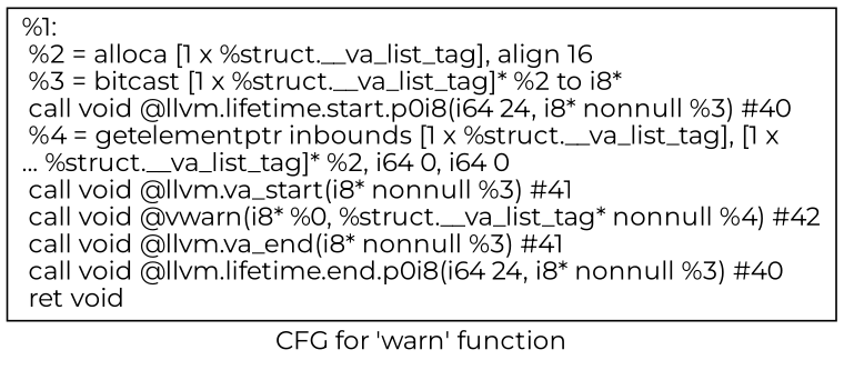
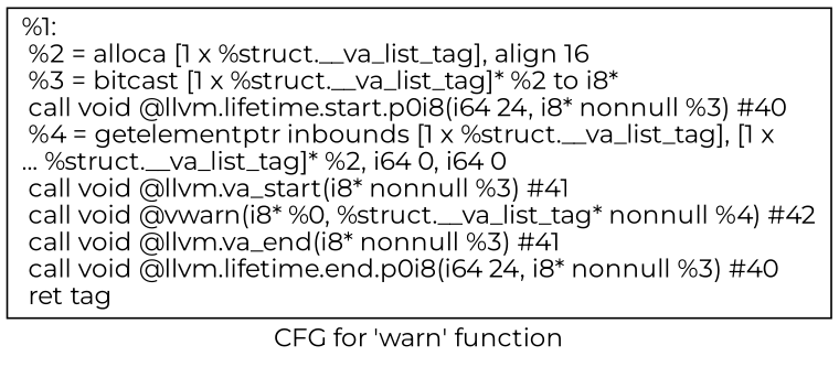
  digraph {
    label="CFG for 'warn' function"
    rankdir=LR
    fontname=Montserrat
-   n1 [label="{%1:\l  %2 = alloca [1 x %struct.__va_list_tag], align 16\l  %3 = bitcast [1 x %struct.__va_list_tag]* %2 to i8*\l  call void @llvm.lifetime.start.p0i8(i64 24, i8* nonnull %3) #40\l  %4 = getelementptr inbounds [1 x %struct.__va_list_tag], [1 x\l... %struct.__va_list_tag]* %2, i64 0, i64 0\l  call void @llvm.va_start(i8* nonnull %3) #41\l  call void @vwarn(i8* %0, %struct.__va_list_tag* nonnull %4) #42\l  call void @llvm.va_end(i8* nonnull %3) #41\l  call void @llvm.lifetime.end.p0i8(i64 24, i8* nonnull %3) #40\l  ret void\l}" shape=record fontname=Montserrat]
+   n1 [label="{%1:\l  %2 = alloca [1 x %struct.__va_list_tag], align 16\l  %3 = bitcast [1 x %struct.__va_list_tag]* %2 to i8*\l  call void @llvm.lifetime.start.p0i8(i64 24, i8* nonnull %3) #40\l  %4 = getelementptr inbounds [1 x %struct.__va_list_tag], [1 x\l... %struct.__va_list_tag]* %2, i64 0, i64 0\l  call void @llvm.va_start(i8* nonnull %3) #41\l  call void @vwarn(i8* %0, %struct.__va_list_tag* nonnull %4) #42\l  call void @llvm.va_end(i8* nonnull %3) #41\l  call void @llvm.lifetime.end.p0i8(i64 24, i8* nonnull %3) #40\l  ret tag\l}" shape=record fontname=Montserrat]
  }
